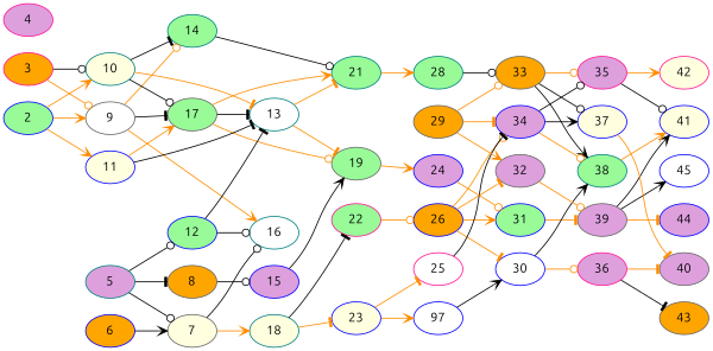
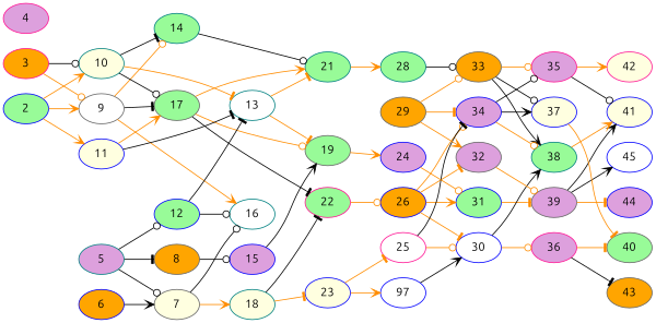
  digraph {
    fontname=Ubuntu
    rankdir=LR
    node [alpha=0.15 color=blue fillcolor=plum fontname=Ubuntu style=filled]
    edge [arrowhead=odot color=darkorange fontname=Ubuntu]
    8 [alpha=0.06 color=gray40 expect_size=9042944 fillcolor=orange]
    15 [alpha=0.08 expect_size=6791168]
    9 [alpha=0.13 color=gray40 expect_size=6178816 fillcolor=white]
    16 [alpha=0.17 color=teal expect_size=25672704 fillcolor=white]
    14 [alpha=0.02 color=teal expect_size=6441984 fillcolor=palegreen]
    17 [alpha=0.18 color=gray40 expect_size=5937152 fillcolor=palegreen]
    10 [alpha=0.14 color=teal expect_size=51659776 fillcolor=lightyellow]
    13 [alpha=0.05 color=teal expect_size=42638336 fillcolor=white]
    19 [alpha=0.06 color=gray40 expect_size=34122752 fillcolor=palegreen]
    21 [alpha=0.14 color=teal expect_size=49113088 fillcolor=palegreen]
    22 [alpha=0.03 color=deeppink expect_size=25131008 fillcolor=palegreen]
    2 [alpha=0.14 expect_size=7301120 fillcolor=palegreen]
    11 [alpha=0.10 expect_size=49487872 fillcolor=lightyellow]
    3 [alpha=0.05 color=deeppink expect_size=21779456 fillcolor=orange]
    4 [alpha=0.00 color=deeppink expect_size=50674688]
    5 [alpha=0.08 color=teal expect_size=35987456]
    7 [alpha=0.06 color=gray40 expect_size=19188736 fillcolor=lightyellow]
    12 [alpha=0.11 expect_size=8456192 fillcolor=palegreen]
    18 [alpha=0.07 color=teal expect_size=20115456 fillcolor=lightyellow]
    23 [alpha=0.18 expect_size=50301952 fillcolor=lightyellow]
    6 [alpha=0.12 expect_size=20563968 fillcolor=orange]
    26 [expect_size=37310464 fillcolor=orange]
    25 [alpha=0.01 color=deeppink expect_size=19544064 fillcolor=white]
    n24 [expect_size=31069184 fillcolor=white label=97]
    24 [alpha=0.13 expect_size=15267840]
    28 [alpha=0.17 color=teal expect_size=27111424 fillcolor=palegreen]
    31 [alpha=0.02 expect_size=24913920 fillcolor=palegreen]
    33 [alpha=0.02 color=gray40 expect_size=16832512 fillcolor=orange]
    30 [alpha=0.01 expect_size=9827328 fillcolor=white]
    34 [alpha=0.20 expect_size=12260352]
    32 [alpha=0.04 color=gray40 expect_size=10833920]
    29 [alpha=0.19 color=gray40 expect_size=43584512 fillcolor=orange]
    39 [color=gray40 expect_size=13632512]
    38 [alpha=0.09 color=teal expect_size=20743168 fillcolor=palegreen]
    35 [alpha=0.19 color=deeppink expect_size=42550272]
    37 [expect_size=32157696 fillcolor=lightyellow]
    36 [alpha=0.07 color=deeppink expect_size=44076032]
    41 [alpha=0.17 expect_size=14365696 fillcolor=lightyellow]
    44 [alpha=0.14 expect_size=31214592]
    45 [alpha=0.02 expect_size=31204352 fillcolor=white]
-   40 [alpha=0.07 color=gray40 expect_size=11762688]
+   40 [alpha=0.07 color=gray40 expect_size=11762688 fillcolor=palegreen]
    43 [alpha=0.13 color=gray40 expect_size=27379712 fillcolor=orange]
    42 [color=deeppink expect_size=18499584 fillcolor=lightyellow]
    8 -> 15 [color=black]
    15 -> 19 [arrowhead=vee color=black]
    9 -> 16 [arrowhead=vee]
    9 -> 14
    9 -> 17 [arrowhead=tee color=black]
    14 -> 21 [color=black]
    17 -> 19
    17 -> 21 [arrowhead=vee]
-   17 -> 13 [arrowhead=tee color=black]
+   17 -> 22 [arrowhead=tee color=black]
    10 -> 14 [arrowhead=tee color=black]
    10 -> 17 [color=black]
    10 -> 13 [arrowhead=tee]
    13 -> 19 [arrowhead=tee]
    13 -> 21 [arrowhead=tee]
    19 -> 24 [arrowhead=vee]
    21 -> 28 [arrowhead=vee]
    22 -> 26
    2 -> 9 [arrowhead=vee]
    2 -> 10 [arrowhead=vee]
    2 -> 11 [arrowhead=vee]
    11 -> 17 [arrowhead=vee]
    11 -> 13 [arrowhead=tee color=black]
    3 -> 9
    3 -> 10 [color=black]
    5 -> 8 [arrowhead=tee color=black]
    5 -> 7 [color=black]
    5 -> 12 [color=black]
    7 -> 16 [color=black]
    7 -> 18 [arrowhead=vee]
    12 -> 16 [color=black]
    12 -> 13 [arrowhead=tee color=black]
    18 -> 22 [arrowhead=tee color=black]
    18 -> 23 [arrowhead=tee]
    23 -> 25 [arrowhead=tee]
    23 -> n24 [arrowhead=vee]
    6 -> 7 [arrowhead=vee color=black]
    26 -> 31 [arrowhead=vee]
    26 -> 30 [arrowhead=tee]
    26 -> 34
    26 -> 32 [arrowhead=tee]
+   25 -> 30
    25 -> 34 [arrowhead=tee color=black]
    n24 -> 30 [arrowhead=vee color=black]
    24 -> 31
    28 -> 33 [color=black]
    31 -> 39 [arrowhead=tee]
    33 -> 38 [arrowhead=vee color=black]
    33 -> 35
    33 -> 37 [color=black]
    30 -> 38 [arrowhead=vee color=black]
    30 -> 36
    34 -> 38
    34 -> 35 [color=black]
    34 -> 37 [arrowhead=vee color=black]
    32 -> 39
    29 -> 33
    29 -> 34 [arrowhead=tee]
    29 -> 32 [arrowhead=vee]
    39 -> 41 [arrowhead=vee color=black]
    39 -> 44 [arrowhead=tee]
    39 -> 45 [arrowhead=vee color=black]
    38 -> 41 [arrowhead=vee]
    35 -> 41 [color=black]
    35 -> 42 [arrowhead=vee]
    37 -> 40 [arrowhead=tee]
    36 -> 40 [arrowhead=tee]
    36 -> 43 [arrowhead=tee color=black]
  }
